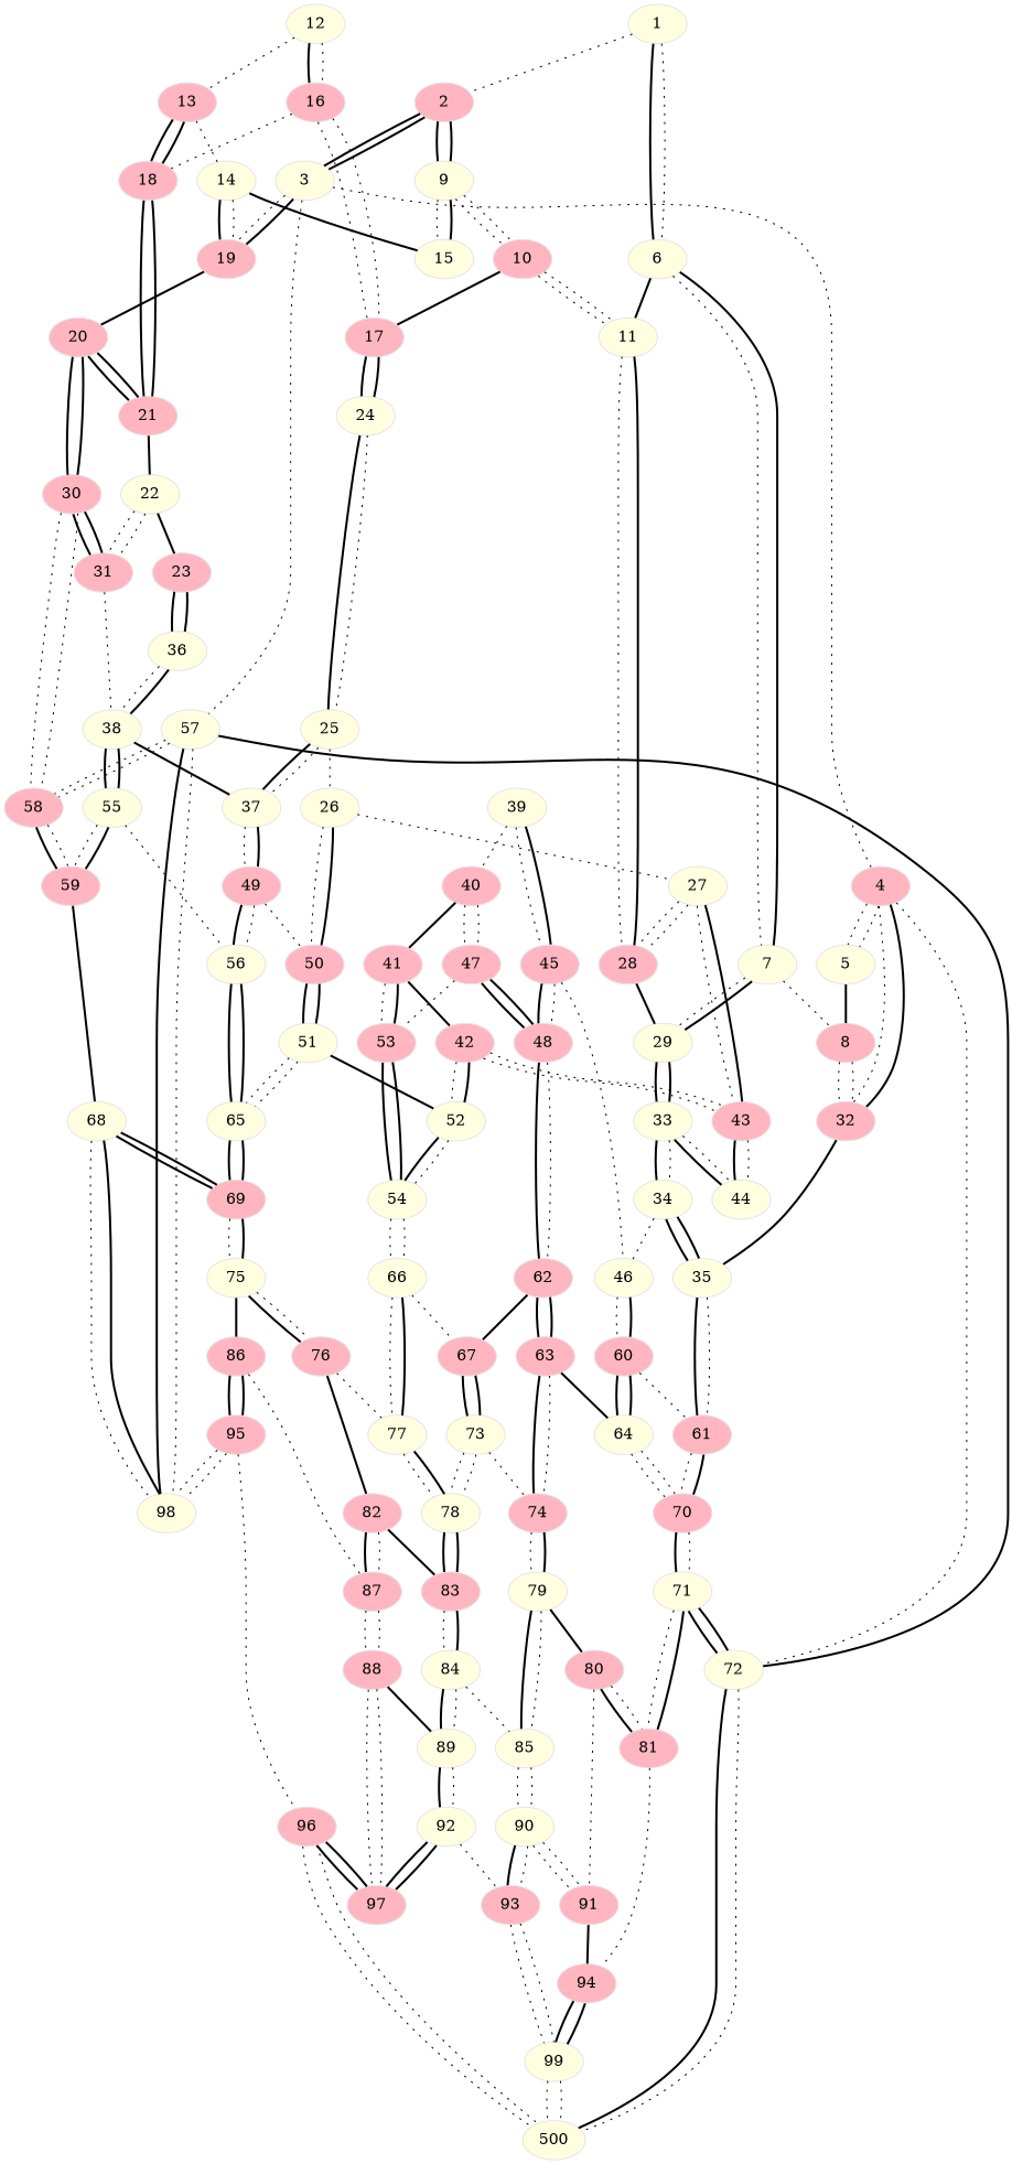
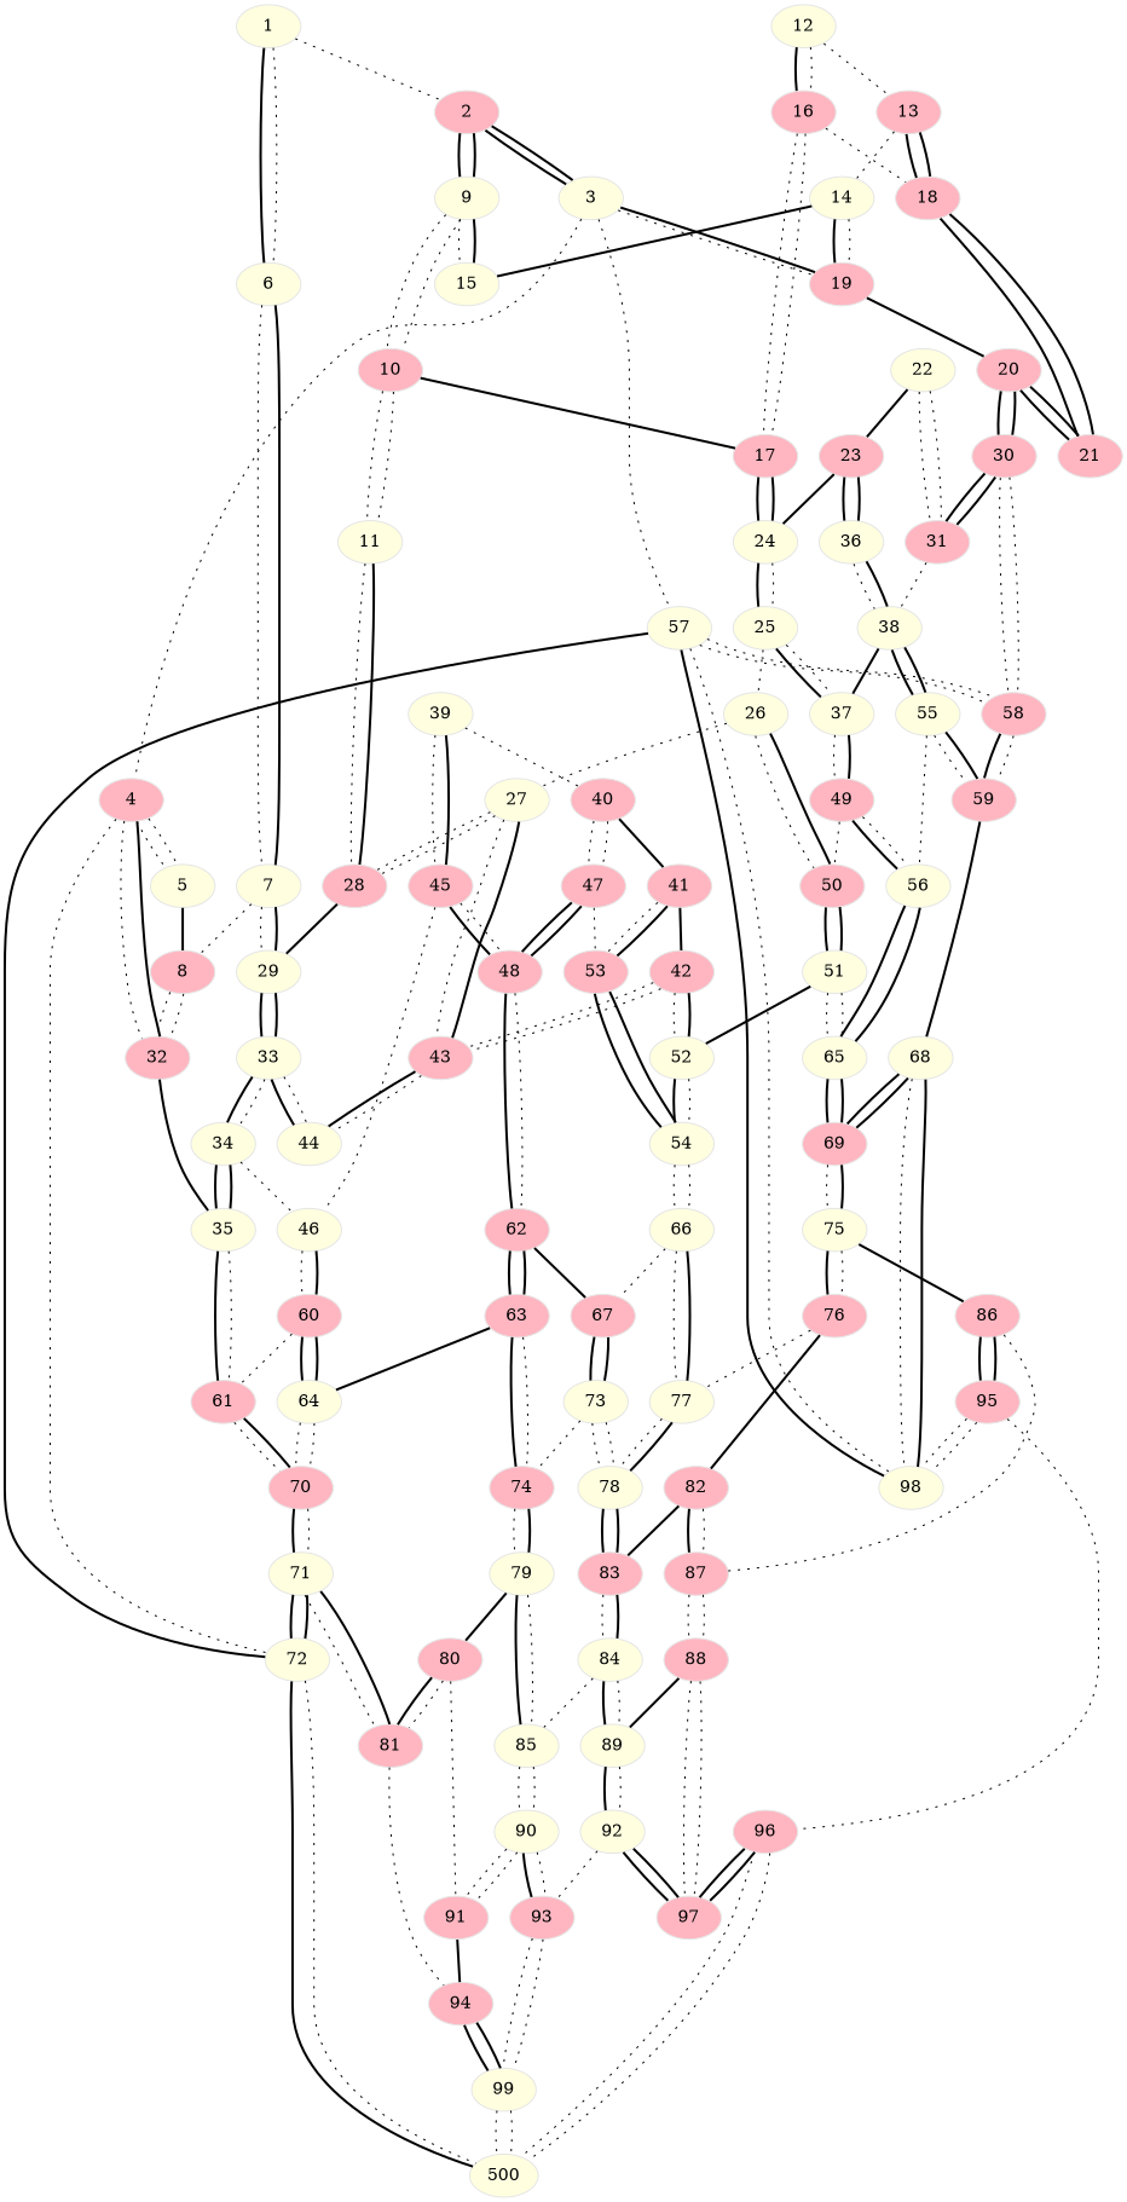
  graph {
    node [color=gray90 fillcolor=lightpink style=filled]
    edge [style=bold]
    2
    1 [fillcolor=lightyellow]
    6 [fillcolor=lightyellow]
    3 [fillcolor=lightyellow]
    9 [fillcolor=lightyellow]
    7 [fillcolor=lightyellow]
    11 [fillcolor=lightyellow]
    4
    19
    57 [fillcolor=lightyellow]
    10
    15 [fillcolor=lightyellow]
    5 [fillcolor=lightyellow]
    32
    72 [fillcolor=lightyellow]
    20
    58
    98 [fillcolor=lightyellow]
    8
    35 [fillcolor=lightyellow]
    n21 [fillcolor=lightyellow label=500]
    29 [fillcolor=lightyellow]
    28
    33 [fillcolor=lightyellow]
    17
    24 [fillcolor=lightyellow]
    13
    12 [fillcolor=lightyellow]
    16
    14 [fillcolor=lightyellow]
    18
    21
    25 [fillcolor=lightyellow]
    22 [fillcolor=lightyellow]
    30
    31
    23
    36 [fillcolor=lightyellow]
    38 [fillcolor=lightyellow]
    26 [fillcolor=lightyellow]
    37 [fillcolor=lightyellow]
    27 [fillcolor=lightyellow]
    50
    49
    43
    51 [fillcolor=lightyellow]
    44 [fillcolor=lightyellow]
    34 [fillcolor=lightyellow]
    59
    55 [fillcolor=lightyellow]
    61
    46 [fillcolor=lightyellow]
    60
    70
    56 [fillcolor=lightyellow]
    40
    39 [fillcolor=lightyellow]
    45
    41
    47
    48
    42
    53
    52 [fillcolor=lightyellow]
    54 [fillcolor=lightyellow]
    62
    64 [fillcolor=lightyellow]
    63
    67
    65 [fillcolor=lightyellow]
    69
    66 [fillcolor=lightyellow]
    77 [fillcolor=lightyellow]
    68 [fillcolor=lightyellow]
    71 [fillcolor=lightyellow]
    74
    73 [fillcolor=lightyellow]
    79 [fillcolor=lightyellow]
    75 [fillcolor=lightyellow]
    78 [fillcolor=lightyellow]
    76
    86
    81
    94
    83
    80
    85 [fillcolor=lightyellow]
    82
    87
    95
    84 [fillcolor=lightyellow]
    91
    90 [fillcolor=lightyellow]
    99 [fillcolor=lightyellow]
    88
    89 [fillcolor=lightyellow]
    92 [fillcolor=lightyellow]
    93
    96
    97
    2 -- 3
    2 -- 3
    2 -- 9
    2 -- 9
    1 -- 2 [style=dotted]
    1 -- 6
    1 -- 6 [style=dotted]
    6 -- 7 [style=dotted]
    6 -- 7
-   6 -- 11
    3 -- 4 [style=dotted]
    3 -- 19 [style=dotted]
    3 -- 19
    3 -- 57 [style=dotted]
    9 -- 10 [style=dotted]
    9 -- 10 [style=dotted]
    9 -- 15 [style=dotted]
    9 -- 15
    7 -- 8 [style=dotted]
    7 -- 29 [style=dotted]
    7 -- 29
    11 -- 28 [style=dotted]
    11 -- 28
    4 -- 5 [style=dotted]
    4 -- 5 [style=dotted]
    4 -- 32 [style=dotted]
    4 -- 32
    4 -- 72 [style=dotted]
    19 -- 20
    57 -- 72
    57 -- 58 [style=dotted]
    57 -- 58 [style=dotted]
    57 -- 98
    57 -- 98 [style=dotted]
    10 -- 11 [style=dotted]
    10 -- 11 [style=dotted]
    10 -- 17
    5 -- 8
    32 -- 35
    72 -- n21
    72 -- n21 [style=dotted]
    20 -- 21
    20 -- 21
    20 -- 30
    20 -- 30
    58 -- 59
    58 -- 59 [style=dotted]
    8 -- 32 [style=dotted]
    8 -- 32 [style=dotted]
    35 -- 61
    35 -- 61 [style=dotted]
    29 -- 33
    29 -- 33
    28 -- 29
    33 -- 44
    33 -- 44 [style=dotted]
    33 -- 34
    33 -- 34 [style=dotted]
    17 -- 24
    17 -- 24
    24 -- 25
    24 -- 25 [style=dotted]
    13 -- 14 [style=dotted]
    13 -- 18
    13 -- 18
    12 -- 13 [style=dotted]
    12 -- 16
    12 -- 16 [style=dotted]
    16 -- 17 [style=dotted]
    16 -- 17 [style=dotted]
    16 -- 18 [style=dotted]
    14 -- 19
    14 -- 19 [style=dotted]
    14 -- 15
    18 -- 21
    18 -- 21
-   21 -- 22
    25 -- 26 [style=dotted]
    25 -- 37
    25 -- 37 [style=dotted]
    22 -- 31 [style=dotted]
    22 -- 31 [style=dotted]
    22 -- 23
    30 -- 58 [style=dotted]
    30 -- 58 [style=dotted]
    30 -- 31
    30 -- 31
    31 -- 38 [style=dotted]
+   23 -- 24
    23 -- 36
    23 -- 36
    36 -- 38 [style=dotted]
    36 -- 38
    38 -- 37
    38 -- 55
    38 -- 55
    26 -- 27 [style=dotted]
    26 -- 50 [style=dotted]
    26 -- 50
    37 -- 49 [style=dotted]
    37 -- 49
    27 -- 28 [style=dotted]
    27 -- 28 [style=dotted]
    27 -- 43 [style=dotted]
    27 -- 43
    50 -- 51
    50 -- 51
    49 -- 50 [style=dotted]
    49 -- 56
    49 -- 56 [style=dotted]
    43 -- 44
    43 -- 44 [style=dotted]
    51 -- 52
    51 -- 65 [style=dotted]
    51 -- 65 [style=dotted]
    34 -- 35
    34 -- 35
    34 -- 46 [style=dotted]
    59 -- 68
    55 -- 59 [style=dotted]
    55 -- 59
    55 -- 56 [style=dotted]
    61 -- 70 [style=dotted]
    61 -- 70
    46 -- 60 [style=dotted]
    46 -- 60
    60 -- 61 [style=dotted]
    60 -- 64
    60 -- 64
    70 -- 71
    70 -- 71 [style=dotted]
    56 -- 65
    56 -- 65
    40 -- 41
    40 -- 47 [style=dotted]
    40 -- 47 [style=dotted]
    39 -- 40 [style=dotted]
    39 -- 45 [style=dotted]
    39 -- 45
    45 -- 46 [style=dotted]
    45 -- 48
    45 -- 48 [style=dotted]
    41 -- 42
    41 -- 53 [style=dotted]
    41 -- 53
    47 -- 48
    47 -- 48
    47 -- 53 [style=dotted]
    48 -- 62
    48 -- 62 [style=dotted]
    42 -- 43 [style=dotted]
    42 -- 43 [style=dotted]
    42 -- 52 [style=dotted]
    42 -- 52
    53 -- 54
    53 -- 54
    52 -- 54
    52 -- 54 [style=dotted]
    54 -- 66 [style=dotted]
    54 -- 66 [style=dotted]
    62 -- 63
    62 -- 63
    62 -- 67
    64 -- 70 [style=dotted]
    64 -- 70 [style=dotted]
    63 -- 64
    63 -- 74
    63 -- 74 [style=dotted]
    67 -- 73
    67 -- 73
    65 -- 69
    65 -- 69
    69 -- 75 [style=dotted]
    69 -- 75
    66 -- 67 [style=dotted]
    66 -- 77 [style=dotted]
    66 -- 77
    77 -- 78 [style=dotted]
    77 -- 78
    68 -- 98 [style=dotted]
    68 -- 98
    68 -- 69
    68 -- 69
    71 -- 72
    71 -- 72
    71 -- 81 [style=dotted]
    71 -- 81
    74 -- 79 [style=dotted]
    74 -- 79
    73 -- 74 [style=dotted]
    73 -- 78 [style=dotted]
    73 -- 78 [style=dotted]
    79 -- 80
    79 -- 85
    79 -- 85 [style=dotted]
    75 -- 76
    75 -- 76 [style=dotted]
    75 -- 86
    78 -- 83
    78 -- 83
    76 -- 77 [style=dotted]
    76 -- 82
    86 -- 87 [style=dotted]
    86 -- 95
    86 -- 95
    81 -- 94 [style=dotted]
    94 -- 99
    94 -- 99
    83 -- 84 [style=dotted]
    83 -- 84
    80 -- 81
    80 -- 81 [style=dotted]
    80 -- 91 [style=dotted]
    85 -- 90 [style=dotted]
    85 -- 90 [style=dotted]
    82 -- 83
    82 -- 87
    82 -- 87 [style=dotted]
    87 -- 88 [style=dotted]
    87 -- 88 [style=dotted]
    95 -- 98 [style=dotted]
    95 -- 98 [style=dotted]
    95 -- 96 [style=dotted]
    84 -- 85 [style=dotted]
    84 -- 89
    84 -- 89 [style=dotted]
    91 -- 94
    90 -- 91 [style=dotted]
    90 -- 91 [style=dotted]
    90 -- 93
    90 -- 93 [style=dotted]
    99 -- n21 [style=dotted]
    99 -- n21 [style=dotted]
    88 -- 89
    88 -- 97 [style=dotted]
    88 -- 97 [style=dotted]
    89 -- 92
    89 -- 92 [style=dotted]
    92 -- 93 [style=dotted]
    92 -- 97
    92 -- 97
    93 -- 99 [style=dotted]
    93 -- 99 [style=dotted]
    96 -- n21 [style=dotted]
    96 -- n21 [style=dotted]
    96 -- 97
    96 -- 97
  }
